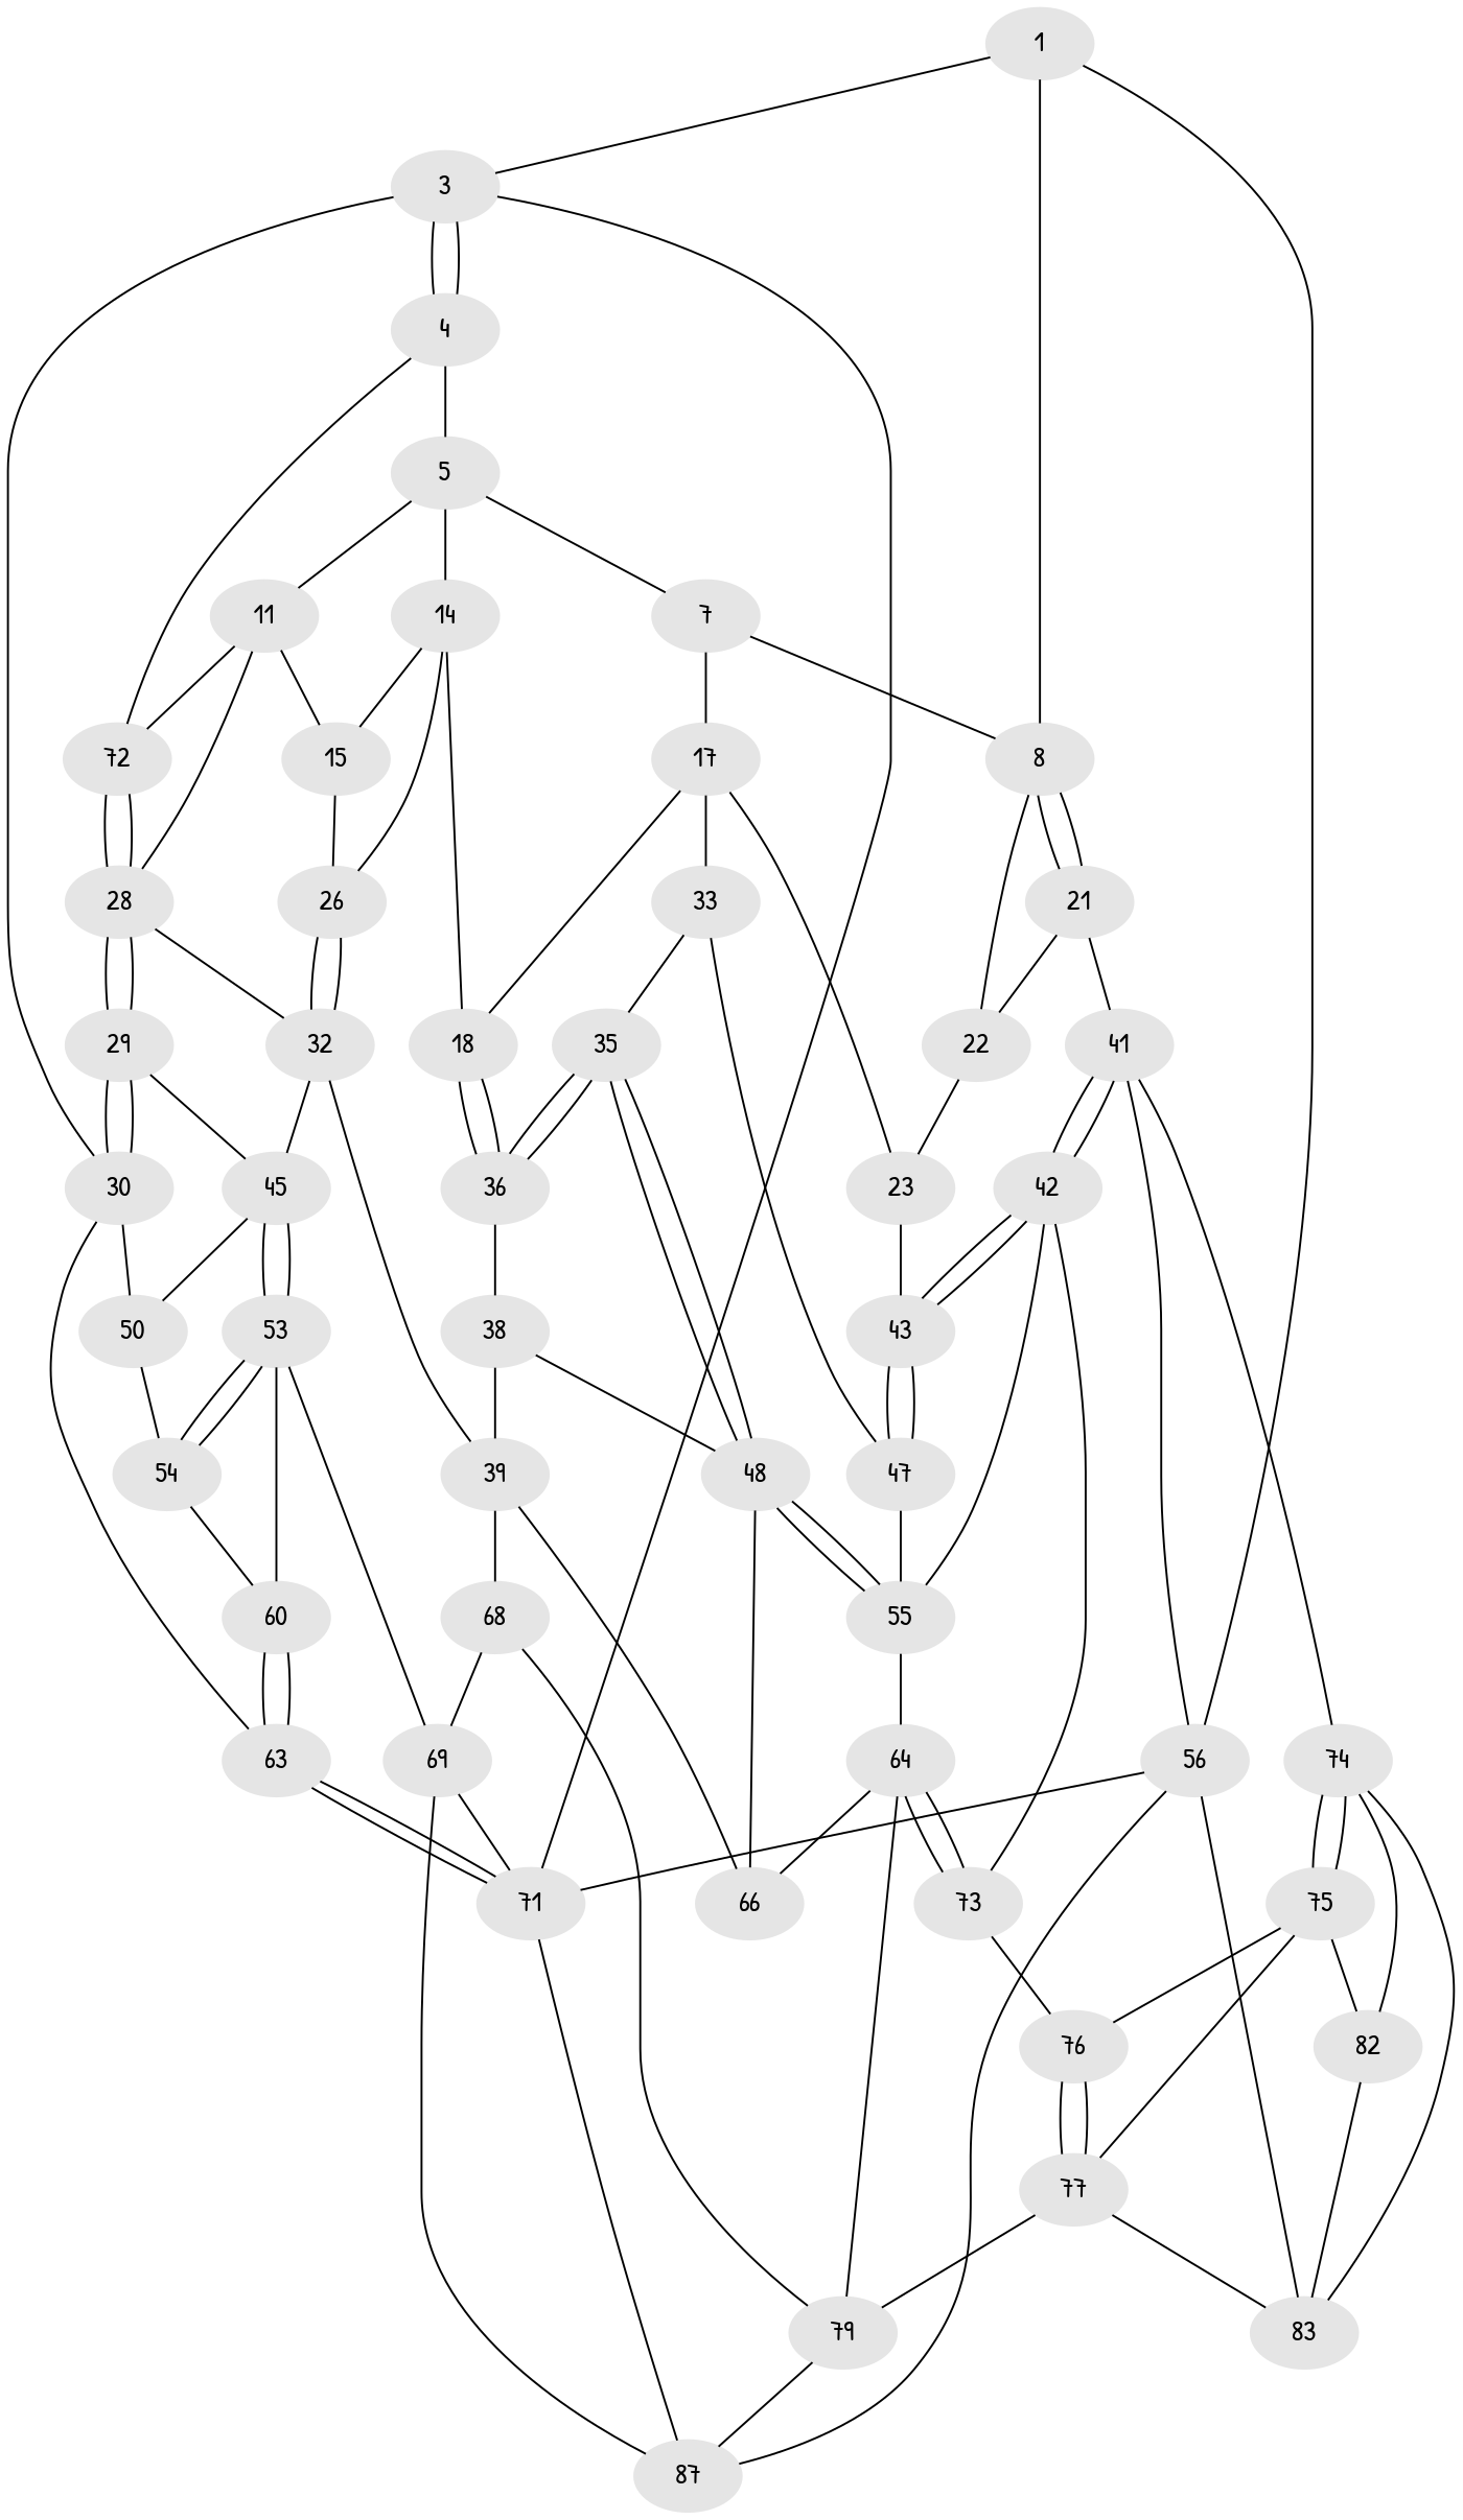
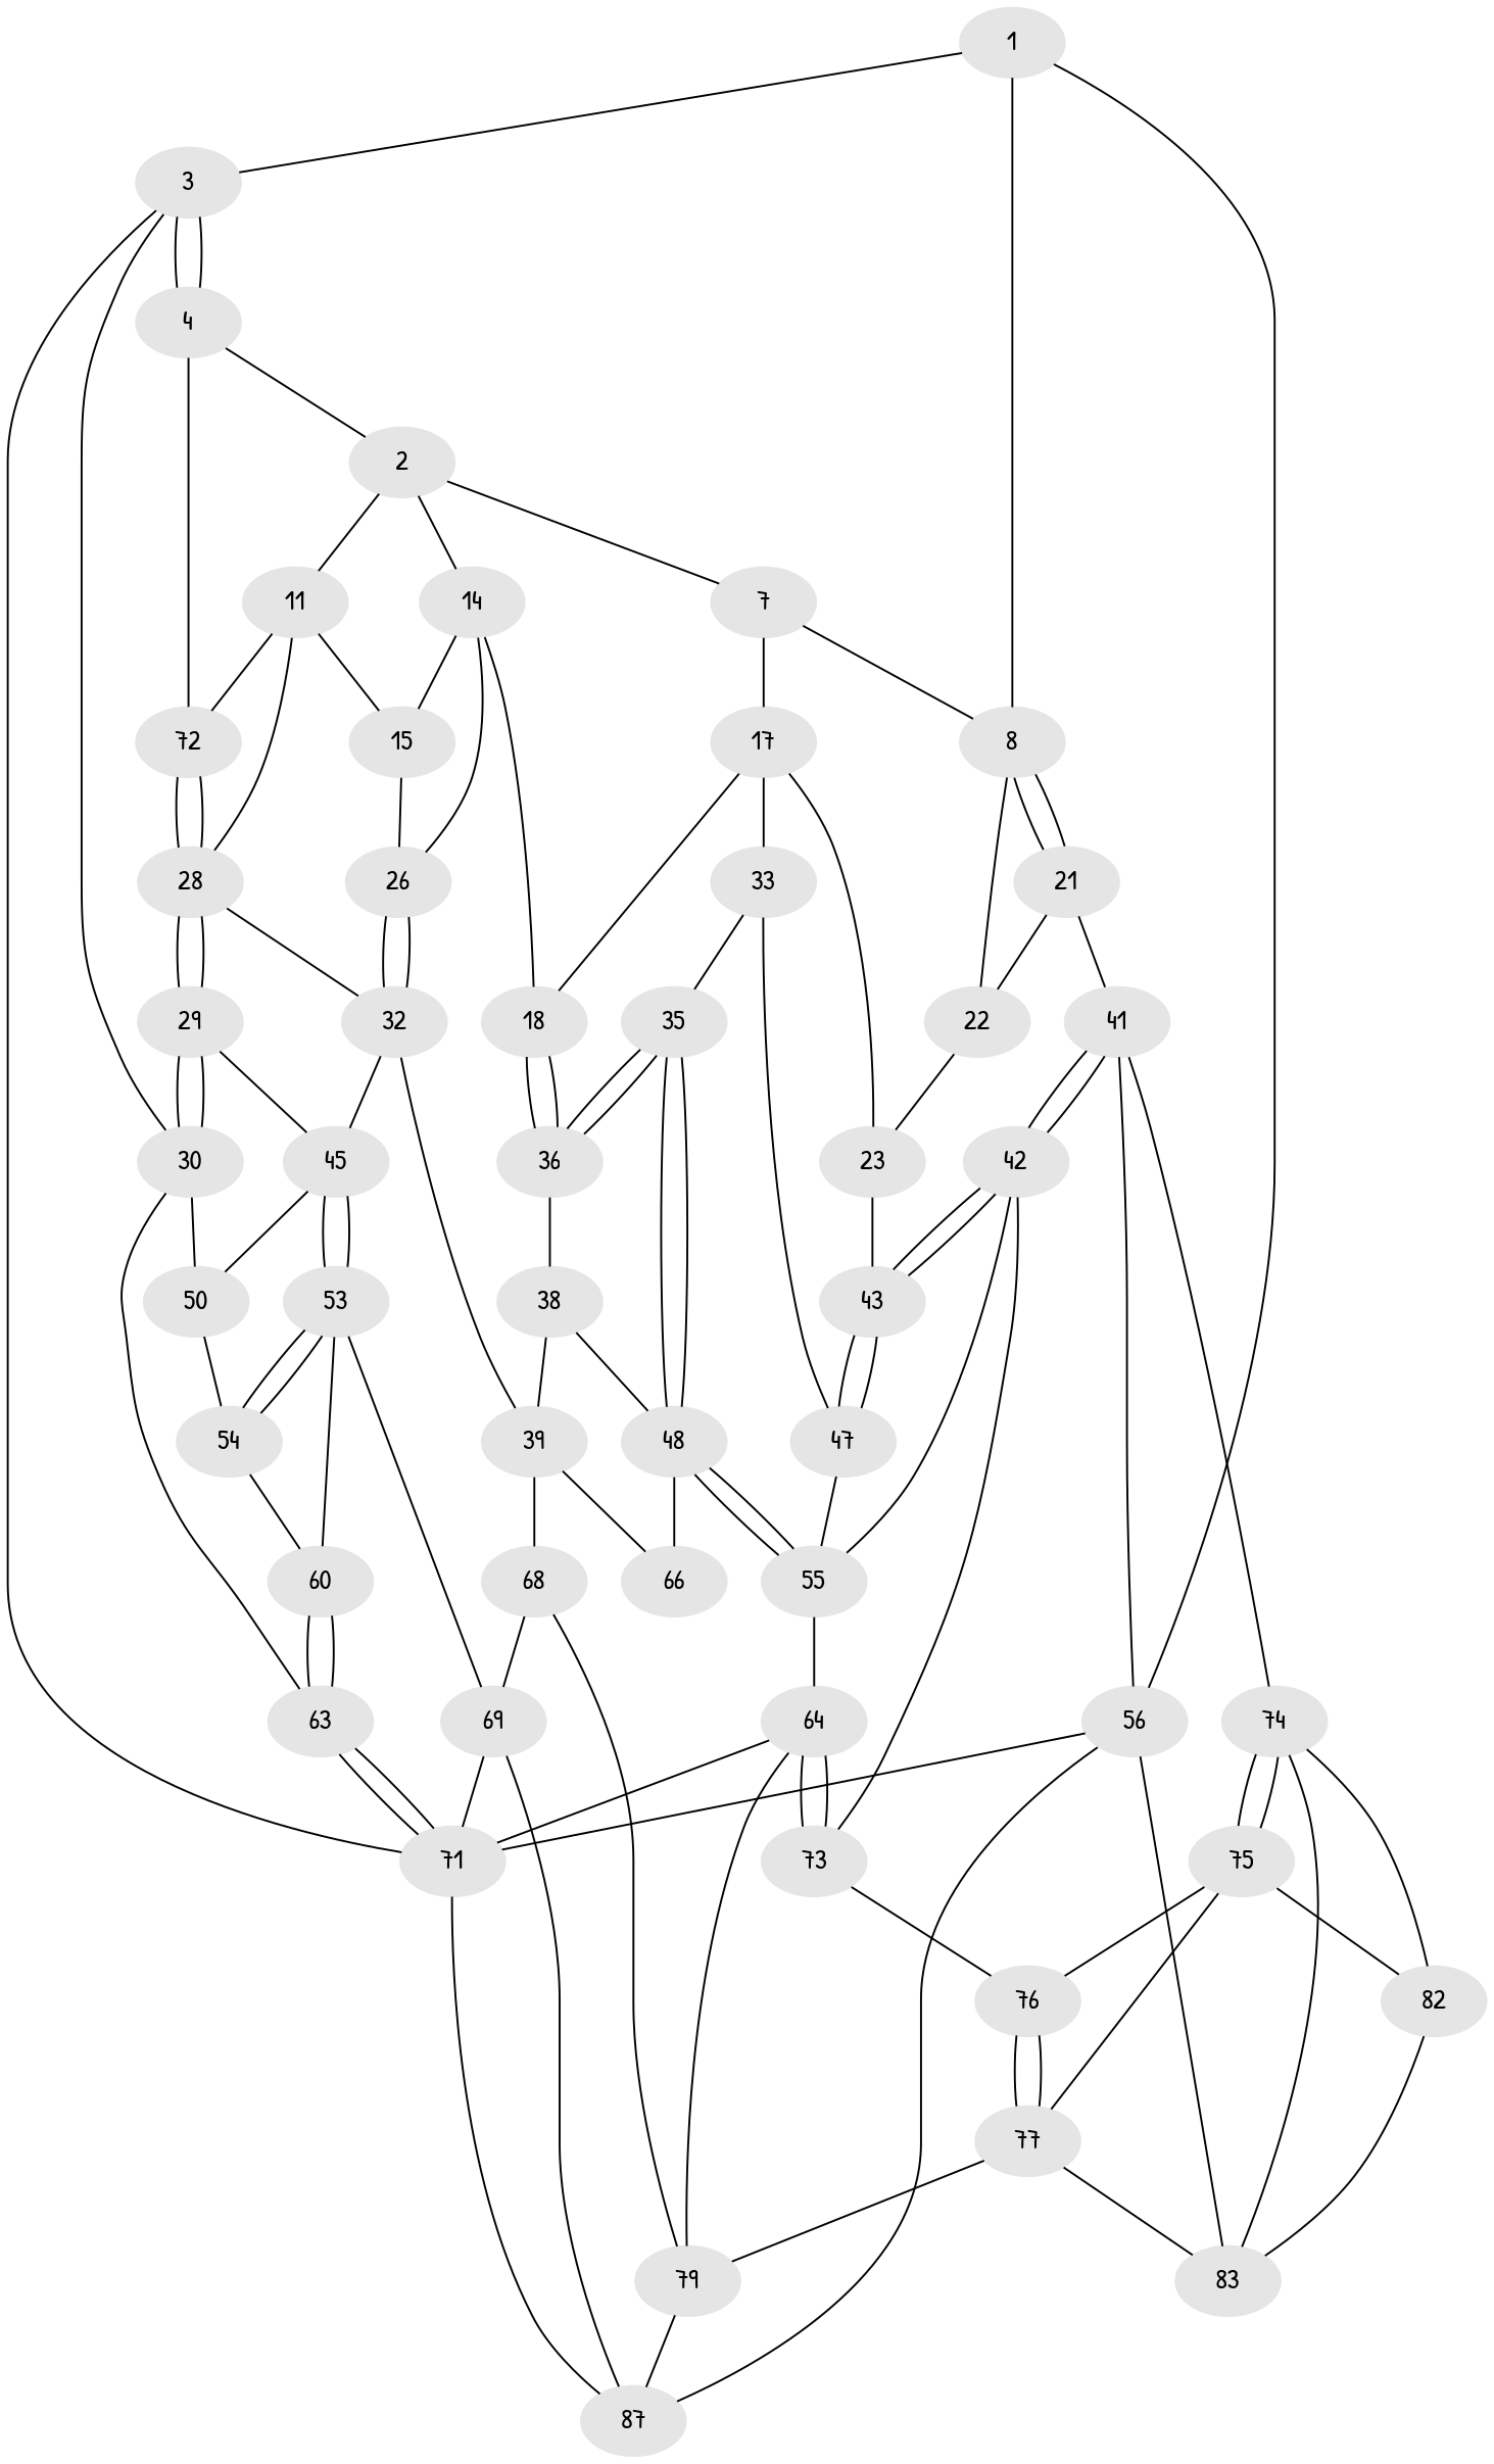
  graph {
    fontname="Patrick Hand"
    node [color=gray90 fontname="Patrick Hand" style=filled]
    edge [fontname="Patrick Hand"]
    1 [super="+2"]
    3 [super="+27"]
    8 [super="+9"]
    56 [super="+86"]
    4 [super="+13"]
    30 [super="+52"]
    71 [super="+72"]
    21 [super="+25"]
    22
    41 [super="+57"]
    83 [super="+85"]
    87 [super="+88"]
-   5 [super="+6"]
+   5 [super="+6" label=2]
    n14 [label=72]
    50 [super="+51"]
    63
    7 [super="+10"]
    11 [super="+16"]
    14 [super="+20"]
    28 [super="+31"]
    17 [super="+24"]
    15
    18 [super="+19"]
    26
    23
    33 [super="+34"]
    32 [super="+40"]
    29
    36 [super="+37"]
    43 [super="+44"]
    35
    47
    38
    42 [super="+61"]
    74 [super="+84"]
    45 [super="+46"]
    39 [super="+67"]
    53 [super="+59"]
    54 [super="+58"]
    66
    68
    48 [super="+49"]
    55 [super="+62"]
    69 [super="+70"]
    79 [super="+81"]
    73
    75 [super="+80"]
    82
    64 [super="+65"]
    76
    60
    77 [super="+78"]
    1 -- 3
    1 -- 8
    1 -- 56
    3 -- 4 [weight=2]
    3 -- 4
    3 -- 30
    3 -- 71
    8 -- 21
    8 -- 21
    8 -- 22
    56 -- 71
    56 -- 83
    56 -- 87
    4 -- 5
    4 -- n14
    30 -- 50
    30 -- 63
    71 -- 87
    21 -- 22
    21 -- 41
    22 -- 23
    41 -- 56
    41 -- 42
    41 -- 42
    41 -- 74
    5 -- 7
    5 -- 11
    5 -- 14
    n14 -- 28
    n14 -- 28
    50 -- 54 [weight=2]
    63 -- 71
    63 -- 71
    7 -- 8
    7 -- 17
    11 -- n14
    11 -- 28
    11 -- 15
    14 -- 15
    14 -- 18
    14 -- 26
    28 -- 32
    28 -- 29
    28 -- 29
    17 -- 18
    17 -- 23
    17 -- 33
    15 -- 26
    18 -- 36 [weight=2]
    18 -- 36
    26 -- 32
    26 -- 32
    23 -- 43
    33 -- 35
    33 -- 47
    32 -- 45
    32 -- 39
    29 -- 30
    29 -- 30
    29 -- 45
    36 -- 38
    43 -- 47
    43 -- 47
    35 -- 36
    35 -- 36
    35 -- 48
    35 -- 48
    47 -- 55
    38 -- 39
    38 -- 48
    42 -- 43
    42 -- 43
    42 -- 55
    42 -- 73
    74 -- 83
    74 -- 75
    74 -- 75
    74 -- 82
    45 -- 50
    45 -- 53
    45 -- 53
    39 -- 66
    39 -- 68
    53 -- 54
    53 -- 54
    53 -- 69
    53 -- 60
    54 -- 60
    68 -- 69
    68 -- 79
    48 -- 66
    48 -- 55
    48 -- 55
    55 -- 64
    69 -- 71
    69 -- 87
    79 -- 87
    73 -- 76
    75 -- 82
    75 -- 76
    75 -- 77
    82 -- 83
-   64 -- 66
+   64 -- 71
    64 -- 79
    64 -- 73
    64 -- 73
    76 -- 77
    76 -- 77
    60 -- 63
    60 -- 63
    77 -- 83
    77 -- 79
  }
